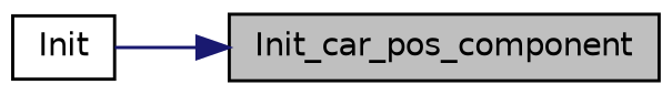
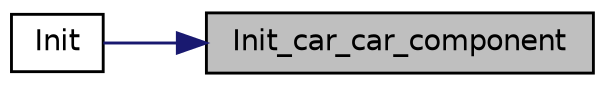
  digraph {
    rankdir=RL
    node [color=black fontname=Helvetica fontsize=10 shape=record style=filled]
-   n1 [fillcolor=grey75 fontcolor=black height=0.2 label=Init_car_pos_component width=0.4]
+   n1 [fillcolor=grey75 fontcolor=black height=0.2 label=Init_car_car_component width=0.4]
    n2 [fillcolor=white height=0.2 label=Init width=0.4]
    n1 -> n2 [color=midnightblue dir=back fontname=Helvetica fontsize=10 labelfontname=Helvetica labelfontsize=10 style=solid]
  }
